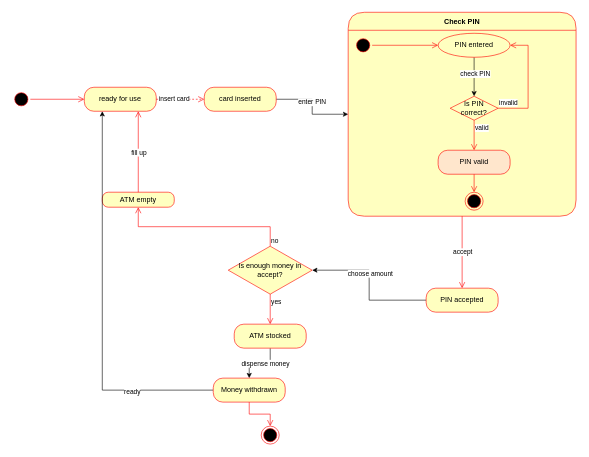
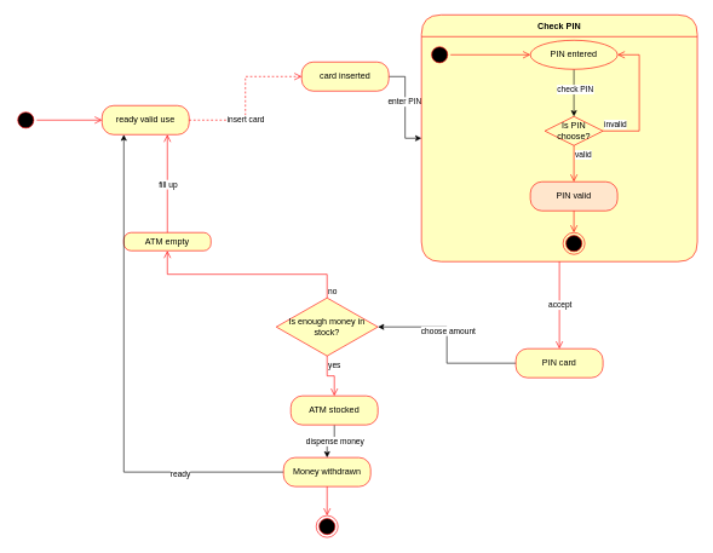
  <mxCell id="0" />
  <mxCell id="1" parent="0" />
- <mxCell id="2" value="ready for use" style="rounded=1;whiteSpace=wrap;html=1;arcSize=40;fontColor=#000000;fillColor=#ffffc0;strokeColor=#ff0000;" parent="1" vertex="1"><mxGeometry x="140" y="145" width="120" height="40" as="geometry" /></mxCell>
+ <mxCell id="2" value="ready valid use" style="rounded=1;whiteSpace=wrap;html=1;arcSize=40;fontColor=#000000;fillColor=#ffffc0;strokeColor=#ff0000;" parent="1" vertex="1"><mxGeometry x="140" y="145" width="120" height="40" as="geometry" /></mxCell>
  <mxCell id="3" value="" style="edgeStyle=orthogonalEdgeStyle;html=1;verticalAlign=bottom;endArrow=open;endSize=8;strokeColor=#ff0000;rounded=0;entryX=0;entryY=0.5;entryDx=0;entryDy=0;dashed=1;" parent="1" source="2" target="30" edge="1"><mxGeometry relative="1" as="geometry"><mxPoint x="345" y="165" as="targetPoint" /></mxGeometry></mxCell>
  <mxCell id="4" value="insert card" style="edgeLabel;html=1;align=center;verticalAlign=middle;resizable=0;points=[];" parent="3" vertex="1" connectable="0"><mxGeometry x="-0.28" y="1" relative="1" as="geometry"><mxPoint as="offset" /></mxGeometry></mxCell>
  <mxCell id="5" style="edgeStyle=orthogonalEdgeStyle;rounded=0;orthogonalLoop=1;jettySize=auto;html=1;entryX=0;entryY=0.5;entryDx=0;entryDy=0;exitX=1;exitY=0.5;exitDx=0;exitDy=0;" parent="1" source="30" target="7" edge="1"><mxGeometry relative="1" as="geometry"><mxPoint x="465" y="165" as="sourcePoint" /></mxGeometry></mxCell>
  <mxCell id="6" value="enter PIN" style="edgeLabel;html=1;align=center;verticalAlign=middle;resizable=0;points=[];" parent="5" vertex="1" connectable="0"><mxGeometry x="-0.124" y="-1" relative="1" as="geometry"><mxPoint as="offset" /></mxGeometry></mxCell>
  <mxCell id="7" value="Check PIN" style="swimlane;fontStyle=1;align=center;verticalAlign=middle;childLayout=stackLayout;horizontal=1;startSize=30;horizontalStack=0;resizeParent=0;resizeLast=1;container=0;fontColor=#000000;collapsible=0;rounded=1;arcSize=30;strokeColor=#ff0000;fillColor=#ffffc0;swimlaneFillColor=#ffffc0;dropTarget=0;" parent="1" vertex="1"><mxGeometry x="580" y="20" width="380" height="340" as="geometry" /></mxCell>
  <mxCell id="8" value="" style="edgeStyle=orthogonalEdgeStyle;html=1;verticalAlign=bottom;endArrow=open;endSize=8;strokeColor=#ff0000;rounded=0;" parent="1" source="7" target="20" edge="1"><mxGeometry relative="1" as="geometry"><mxPoint x="1080" y="165" as="targetPoint" /></mxGeometry></mxCell>
  <mxCell id="9" value="accept" style="edgeLabel;html=1;align=center;verticalAlign=middle;resizable=0;points=[];" parent="8" vertex="1" connectable="0"><mxGeometry x="-0.013" relative="1" as="geometry"><mxPoint as="offset" /></mxGeometry></mxCell>
  <mxCell id="10" value="" style="ellipse;html=1;shape=startState;fillColor=#000000;strokeColor=#ff0000;" parent="1" vertex="1"><mxGeometry x="20" y="150" width="30" height="30" as="geometry" /></mxCell>
  <mxCell id="11" value="" style="edgeStyle=orthogonalEdgeStyle;html=1;verticalAlign=bottom;endArrow=open;endSize=8;strokeColor=#ff0000;rounded=0;entryX=0;entryY=0.5;entryDx=0;entryDy=0;" parent="1" source="10" target="2" edge="1"><mxGeometry relative="1" as="geometry"><mxPoint x="65" y="245" as="targetPoint" /></mxGeometry></mxCell>
  <mxCell id="12" value="" style="ellipse;html=1;shape=startState;fillColor=#000000;strokeColor=#ff0000;" parent="1" vertex="1"><mxGeometry x="590" y="60" width="30" height="30" as="geometry" /></mxCell>
  <mxCell id="13" value="" style="edgeStyle=orthogonalEdgeStyle;html=1;verticalAlign=bottom;endArrow=open;endSize=8;strokeColor=#ff0000;rounded=0;" parent="1" source="12" target="16" edge="1"><mxGeometry relative="1" as="geometry"><mxPoint x="710" y="75" as="targetPoint" /></mxGeometry></mxCell>
  <mxCell id="14" style="edgeStyle=orthogonalEdgeStyle;rounded=0;orthogonalLoop=1;jettySize=auto;html=1;entryX=0.5;entryY=0;entryDx=0;entryDy=0;" parent="1" source="16" target="31" edge="1"><mxGeometry relative="1" as="geometry"><mxPoint x="790" y="140" as="targetPoint" /></mxGeometry></mxCell>
  <mxCell id="15" value="check PIN" style="edgeLabel;html=1;align=center;verticalAlign=middle;resizable=0;points=[];" parent="14" vertex="1" connectable="0"><mxGeometry x="-0.164" y="1" relative="1" as="geometry"><mxPoint as="offset" /></mxGeometry></mxCell>
  <mxCell id="16" value="PIN entered" style="ellipse;whiteSpace=wrap;html=1;arcSize=40;fontColor=#000000;fillColor=#ffffc0;strokeColor=#ff0000;" parent="1" vertex="1"><mxGeometry x="730" y="55" width="120" height="40" as="geometry" /></mxCell>
  <mxCell id="17" value="" style="ellipse;html=1;shape=endState;fillColor=#000000;strokeColor=#ff0000;" parent="1" vertex="1"><mxGeometry x="775" y="320" width="30" height="30" as="geometry" /></mxCell>
  <mxCell id="18" style="edgeStyle=orthogonalEdgeStyle;rounded=0;orthogonalLoop=1;jettySize=auto;html=1;entryX=1;entryY=0.5;entryDx=0;entryDy=0;" parent="1" source="20" target="21" edge="1"><mxGeometry relative="1" as="geometry" /></mxCell>
  <mxCell id="19" value="choose amount" style="edgeLabel;html=1;align=center;verticalAlign=middle;resizable=0;points=[];" parent="18" vertex="1" connectable="0"><mxGeometry x="0.169" y="-1" relative="1" as="geometry"><mxPoint as="offset" /></mxGeometry></mxCell>
- <mxCell id="20" value="PIN accepted" style="rounded=1;whiteSpace=wrap;html=1;arcSize=40;fontColor=#000000;fillColor=#ffffc0;strokeColor=#ff0000;" parent="1" vertex="1"><mxGeometry x="710" y="480" width="120" height="40" as="geometry" /></mxCell>
- <mxCell id="21" value="Is enough money in accept?" style="rhombus;whiteSpace=wrap;html=1;fontColor=#000000;fillColor=#ffffc0;strokeColor=#ff0000;" parent="1" vertex="1"><mxGeometry x="380" y="410" width="140" height="80" as="geometry" /></mxCell>
+ <mxCell id="20" value="PIN card" style="rounded=1;whiteSpace=wrap;html=1;arcSize=40;fontColor=#000000;fillColor=#ffffc0;strokeColor=#ff0000;" parent="1" vertex="1"><mxGeometry x="710" y="480" width="120" height="40" as="geometry" /></mxCell>
+ <mxCell id="21" value="Is enough money in stock?" style="rhombus;whiteSpace=wrap;html=1;fontColor=#000000;fillColor=#ffffc0;strokeColor=#ff0000;" parent="1" vertex="1"><mxGeometry x="380" y="410" width="140" height="80" as="geometry" /></mxCell>
  <mxCell id="22" value="no" style="edgeStyle=orthogonalEdgeStyle;html=1;align=left;verticalAlign=bottom;endArrow=open;endSize=8;strokeColor=#ff0000;rounded=0;exitX=0.5;exitY=0;exitDx=0;exitDy=0;entryX=0.5;entryY=1;entryDx=0;entryDy=0;" parent="1" source="21" target="24" edge="1"><mxGeometry x="-1" relative="1" as="geometry"><mxPoint x="230" y="370" as="targetPoint" /></mxGeometry></mxCell>
  <mxCell id="23" value="yes" style="edgeStyle=orthogonalEdgeStyle;html=1;align=left;verticalAlign=top;endArrow=open;endSize=8;strokeColor=#ff0000;rounded=0;entryX=0.5;entryY=0;entryDx=0;entryDy=0;" parent="1" source="21" target="29" edge="1"><mxGeometry x="-1" relative="1" as="geometry"><mxPoint x="450" y="560" as="targetPoint" /></mxGeometry></mxCell>
  <mxCell id="24" value="ATM empty" style="rounded=1;whiteSpace=wrap;html=1;arcSize=40;fontColor=#000000;fillColor=#ffffc0;strokeColor=#ff0000;" parent="1" vertex="1"><mxGeometry x="170" y="320" width="120" height="25" as="geometry" /></mxCell>
  <mxCell id="25" value="" style="edgeStyle=orthogonalEdgeStyle;html=1;verticalAlign=bottom;endArrow=open;endSize=8;strokeColor=#ff0000;rounded=0;entryX=0.75;entryY=1;entryDx=0;entryDy=0;" parent="1" source="24" target="2" edge="1"><mxGeometry relative="1" as="geometry"><mxPoint x="190" y="420" as="targetPoint" /></mxGeometry></mxCell>
  <mxCell id="26" value="fill up" style="edgeLabel;html=1;align=center;verticalAlign=middle;resizable=0;points=[];" parent="25" vertex="1" connectable="0"><mxGeometry x="-0.01" relative="1" as="geometry"><mxPoint as="offset" /></mxGeometry></mxCell>
  <mxCell id="27" style="edgeStyle=orthogonalEdgeStyle;rounded=0;orthogonalLoop=1;jettySize=auto;html=1;entryX=0.5;entryY=0;entryDx=0;entryDy=0;" parent="1" source="29" target="37" edge="1"><mxGeometry relative="1" as="geometry" /></mxCell>
  <mxCell id="28" value="dispense money" style="edgeLabel;html=1;align=center;verticalAlign=middle;resizable=0;points=[];" parent="27" vertex="1" connectable="0"><mxGeometry x="-0.2" relative="1" as="geometry"><mxPoint as="offset" /></mxGeometry></mxCell>
- <mxCell id="29" value="ATM stocked" style="rounded=1;whiteSpace=wrap;html=1;arcSize=40;fontColor=#000000;fillColor=#ffffc0;strokeColor=#ff0000;" parent="1" vertex="1"><mxGeometry x="390" y="540" width="120" height="40" as="geometry" /></mxCell>
- <mxCell id="30" value="card inserted" style="rounded=1;whiteSpace=wrap;html=1;arcSize=40;fontColor=#000000;fillColor=#ffffc0;strokeColor=#ff0000;" parent="1" vertex="1"><mxGeometry x="340" y="145" width="120" height="40" as="geometry" /></mxCell>
- <mxCell id="31" value="Is PIN correct?" style="rhombus;whiteSpace=wrap;html=1;fontColor=#000000;fillColor=#ffffc0;strokeColor=#ff0000;" parent="1" vertex="1"><mxGeometry x="750" y="160" width="80" height="40" as="geometry" /></mxCell>
+ <mxCell id="29" value="ATM stocked" style="rounded=1;whiteSpace=wrap;html=1;arcSize=40;fontColor=#000000;fillColor=#ffffc0;strokeColor=#ff0000;" parent="1" vertex="1"><mxGeometry x="400" y="545" width="120" height="40" as="geometry" /></mxCell>
+ <mxCell id="30" value="card inserted" style="rounded=1;whiteSpace=wrap;html=1;arcSize=40;fontColor=#000000;fillColor=#ffffc0;strokeColor=#ff0000;" parent="1" vertex="1"><mxGeometry x="415" y="85" width="120" height="40" as="geometry" /></mxCell>
+ <mxCell id="31" value="Is PIN choose?" style="rhombus;whiteSpace=wrap;html=1;fontColor=#000000;fillColor=#ffffc0;strokeColor=#ff0000;" parent="1" vertex="1"><mxGeometry x="750" y="160" width="80" height="40" as="geometry" /></mxCell>
  <mxCell id="32" value="invalid" style="edgeStyle=orthogonalEdgeStyle;html=1;align=left;verticalAlign=bottom;endArrow=open;endSize=8;strokeColor=#ff0000;rounded=0;entryX=1;entryY=0.5;entryDx=0;entryDy=0;exitX=1;exitY=0.5;exitDx=0;exitDy=0;" parent="1" source="31" target="16" edge="1"><mxGeometry x="-1" relative="1" as="geometry"><mxPoint x="620" y="180" as="targetPoint" /><Array as="points"><mxPoint x="880" y="180" /><mxPoint x="880" y="75" /></Array></mxGeometry></mxCell>
  <mxCell id="33" value="valid" style="edgeStyle=orthogonalEdgeStyle;html=1;align=left;verticalAlign=top;endArrow=open;endSize=8;strokeColor=#ff0000;rounded=0;entryX=0.5;entryY=0;entryDx=0;entryDy=0;" parent="1" source="31" target="39" edge="1"><mxGeometry x="-1" relative="1" as="geometry"><mxPoint x="790" y="220" as="targetPoint" /></mxGeometry></mxCell>
  <mxCell id="34" value="" style="ellipse;html=1;shape=endState;fillColor=#000000;strokeColor=#ff0000;" parent="1" vertex="1"><mxGeometry x="435" y="710" width="30" height="30" as="geometry" /></mxCell>
  <mxCell id="35" style="edgeStyle=orthogonalEdgeStyle;rounded=0;orthogonalLoop=1;jettySize=auto;html=1;entryX=0.25;entryY=1;entryDx=0;entryDy=0;" edge="1" parent="1" source="37" target="2"><mxGeometry relative="1" as="geometry" /></mxCell>
  <mxCell id="36" value="ready" style="edgeLabel;html=1;align=center;verticalAlign=middle;resizable=0;points=[];" vertex="1" connectable="0" parent="35"><mxGeometry x="-0.582" y="2" relative="1" as="geometry"><mxPoint as="offset" /></mxGeometry></mxCell>
- <mxCell id="37" value="Money withdrawn" style="rounded=1;whiteSpace=wrap;html=1;arcSize=40;fontColor=#000000;fillColor=#ffffc0;strokeColor=#ff0000;" parent="1" vertex="1"><mxGeometry x="355" y="630" width="120" height="40" as="geometry" /></mxCell>
+ <mxCell id="37" value="Money withdrawn" style="rounded=1;whiteSpace=wrap;html=1;arcSize=40;fontColor=#000000;fillColor=#ffffc0;strokeColor=#ff0000;" parent="1" vertex="1"><mxGeometry x="390" y="630" width="120" height="40" as="geometry" /></mxCell>
  <mxCell id="38" value="" style="edgeStyle=orthogonalEdgeStyle;html=1;verticalAlign=bottom;endArrow=open;endSize=8;strokeColor=#ff0000;rounded=0;entryX=0.5;entryY=0;entryDx=0;entryDy=0;" parent="1" source="37" target="34" edge="1"><mxGeometry relative="1" as="geometry"><mxPoint x="530" y="650" as="targetPoint" /></mxGeometry></mxCell>
  <mxCell id="39" value="PIN valid" style="rounded=1;whiteSpace=wrap;html=1;arcSize=40;fontColor=#000000;fillColor=#ffe6cc;strokeColor=#ff0000;" parent="1" vertex="1"><mxGeometry x="730" y="250" width="120" height="40" as="geometry" /></mxCell>
  <mxCell id="40" value="" style="edgeStyle=orthogonalEdgeStyle;html=1;verticalAlign=bottom;endArrow=open;endSize=8;strokeColor=#ff0000;rounded=0;entryX=0.5;entryY=0;entryDx=0;entryDy=0;" parent="1" source="39" target="17" edge="1"><mxGeometry relative="1" as="geometry"><mxPoint x="785" y="350" as="targetPoint" /></mxGeometry></mxCell>
